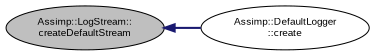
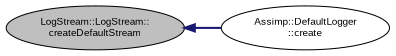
  digraph {
    rankdir=LR
    fontname="Liberation Sans"
    node [color=black fontname="Liberation Sans" fontsize=10 shape=ellipse style=filled]
-   n1 [fillcolor=grey75 fontcolor=black height=0.2 label="Assimp::LogStream::\lcreateDefaultStream" width=0.4]
+   n1 [fillcolor=grey75 fontcolor=black height=0.2 label="LogStream::LogStream::\lcreateDefaultStream" width=0.4]
    n2 [fillcolor=white height=0.2 label="Assimp::DefaultLogger\l::create" width=0.4]
    n1 -> n2 [color=midnightblue dir=back fontname="Liberation Sans" fontsize=10 labelfontname=Helvetica labelfontsize=10 style=bold]
  }
